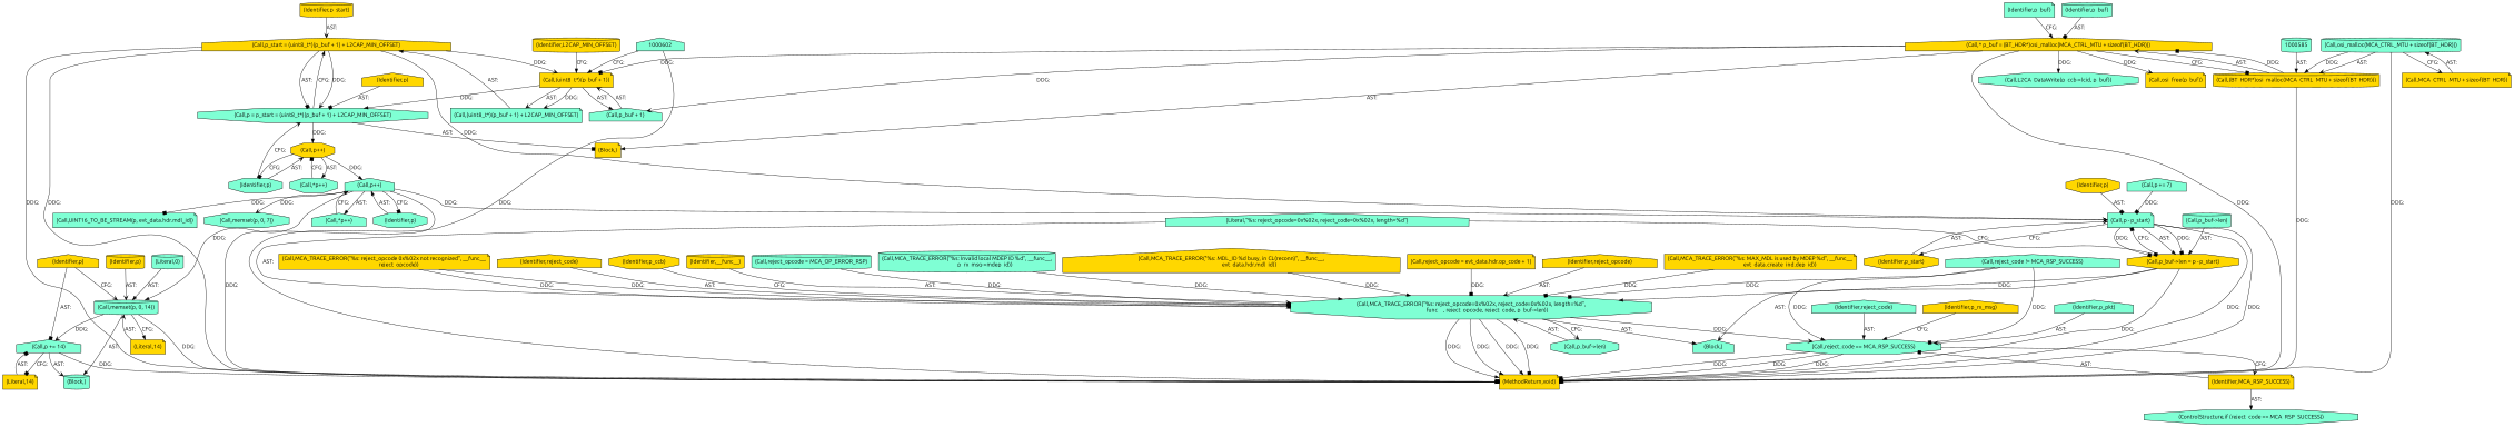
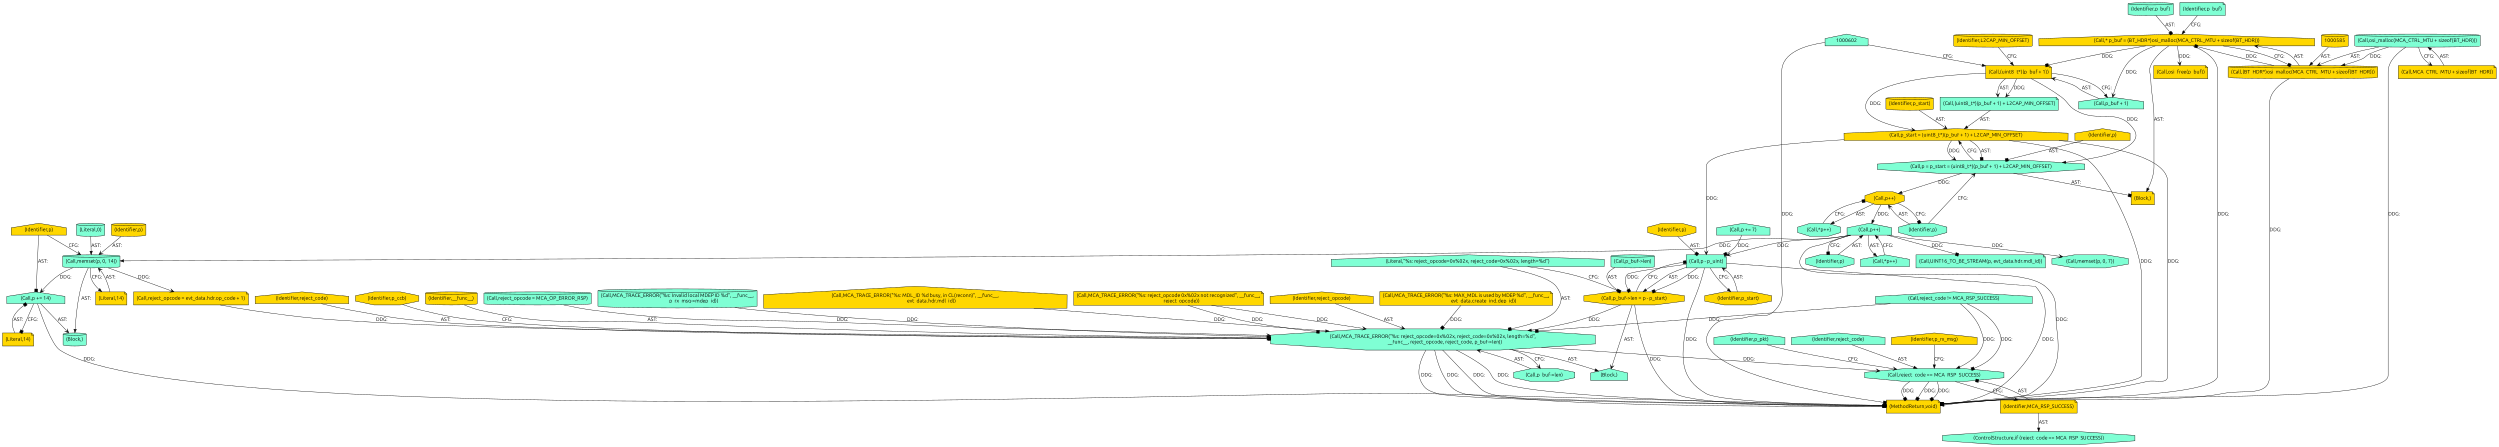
  digraph {
    fontname=Ubuntu
    node [fillcolor=aquamarine fontname=Ubuntu shape=house style=filled]
    edge [arrowhead=box fontname=Ubuntu]
    n1 [label="(Call,memset(p, 0, 14))" shape=cylinder]
    n2 [label="(Call,p += 14)"]
    n3 [fillcolor=gold label="(MethodReturn,void)" shape=note]
    n4 [fillcolor=gold label="(Literal,14)" shape=note]
    n5 [label="(Block,)" shape=cylinder]
    n6 [fillcolor=gold label="(Literal,14)" shape=note]
    n7 [label="(Call,p++)"]
-   n8 [label="(Call,p - p_start)" shape=note]
+   n8 [label="(Call,p - p_uint)" shape=note]
    n9 [label="(Call,UINT16_TO_BE_STREAM(p, evt_data.hdr.mdl_id))" shape=note]
    n10 [label="(Call,memset(p, 0, 7))" shape=octagon]
    n11 [label="(Call,*p++)"]
    n12 [label="(Identifier,p)" shape=octagon]
    n13 [fillcolor=gold label="(Call,p_buf->len = p - p_start)" shape=octagon]
    n14 [fillcolor=gold label="(Identifier,p_start)" shape=octagon]
    n15 [fillcolor=gold label="(Call,p++)" shape=octagon]
    n16 [label="(Identifier,p)" shape=octagon]
    n17 [label="(Call,*p++)" shape=octagon]
    n18 [label="(Call,p = p_start = (uint8_t*)(p_buf + 1) + L2CAP_MIN_OFFSET)" shape=octagon]
    n19 [fillcolor=gold label="(Call,p_start = (uint8_t*)(p_buf + 1) + L2CAP_MIN_OFFSET)"]
    n20 [fillcolor=gold label="(Block,)" shape=note]
    n21 [label="(Call,(uint8_t*)(p_buf + 1) + L2CAP_MIN_OFFSET)" shape=note]
    n22 [fillcolor=gold label="(Call,(uint8_t*)(p_buf + 1))" shape=note]
    n23 [label="(Call,p_buf + 1)"]
    n24 [fillcolor=gold label="(Call,* p_buf = (BT_HDR*)osi_malloc(MCA_CTRL_MTU + sizeof(BT_HDR)))"]
    n25 [fillcolor=gold label="(Call,(BT_HDR*)osi_malloc(MCA_CTRL_MTU + sizeof(BT_HDR)))" shape=cylinder]
-   n26 [label="(Call,L2CA_DataWrite(p_ccb->lcid, p_buf))" shape=octagon]
    n27 [fillcolor=gold label="(Call,osi_free(p_buf))" shape=note]
    n28 [label="(Call,osi_malloc(MCA_CTRL_MTU + sizeof(BT_HDR)))" shape=cylinder]
    n29 [fillcolor=gold label="(Call,MCA_CTRL_MTU + sizeof(BT_HDR))" shape=note]
    n30 [label="(Call,MCA_TRACE_ERROR(\"%s: reject_opcode=0x%02x, reject_code=0x%02x, length=%d\",\n                      __func__, reject_opcode, reject_code, p_buf->len))" shape=octagon]
    n31 [label="(Block,)"]
    n32 [label="(Call,reject_code == MCA_RSP_SUCCESS)" shape=octagon]
    n33 [label="(Call,p_buf->len)" shape=octagon]
    n34 [fillcolor=gold label="(Identifier,MCA_RSP_SUCCESS)" shape=note]
    n35 [label="(ControlStructure,if (reject_code == MCA_RSP_SUCCESS))" shape=octagon]
    n36 [fillcolor=gold label="(Call,MCA_TRACE_ERROR(\"%s: reject_opcode 0x%02x not recognized\", __func__,\n                        reject_opcode))" shape=note]
    n37 [fillcolor=gold label="(Identifier,reject_code)"]
    n38 [label="(Literal,0)" shape=cylinder]
    n39 [fillcolor=gold label="(Identifier,p)"]
    n40 [fillcolor=gold label="(Identifier,p_start)" shape=cylinder]
    n41 [fillcolor=gold label="(Identifier,p)" shape=octagon]
    n42 [fillcolor=gold label="(Identifier,p_ccb)" shape=octagon]
    n43 [label="(Identifier,reject_code)"]
    n44 [fillcolor=gold label="(Identifier,L2CAP_MIN_OFFSET)" shape=cylinder]
    n45 [fillcolor=gold label="(Identifier,__func__)" shape=cylinder]
    n46 [fillcolor=gold label="(Identifier,p_rx_msg)"]
    n47 [label="(Call,reject_opcode = MCA_OP_ERROR_RSP)" shape=cylinder]
    n48 [label="(Call,MCA_TRACE_ERROR(\"%s: Invalid local MDEP ID %d\", __func__,\n                              p_rx_msg->mdep_id))" shape=cylinder]
    n49 [fillcolor=gold label="(Call,MCA_TRACE_ERROR(\"%s: MDL_ID %d busy, in CL(reconn)\", __func__,\n                              evt_data.hdr.mdl_id))"]
    n50 [fillcolor=gold label="(Identifier,p)"]
    n51 [fillcolor=gold label="(Call,reject_opcode = evt_data.hdr.op_code + 1)" shape=note]
    n52 [label="(Identifier,p_buf)" shape=cylinder]
    n53 [fillcolor=gold label="(Identifier,p)" shape=cylinder]
    n54 [label="(Identifier,p_buf)" shape=note]
    n55 [label="(Call,p_buf->len)" shape=cylinder]
    n56 [fillcolor=gold label="(Identifier,reject_opcode)"]
    n57 [fillcolor=gold label="(Call,MCA_TRACE_ERROR(\"%s: MAX_MDL is used by MDEP %d\", __func__,\n                                evt_data.create_ind.dep_id))" shape=note]
    n58 [label="(Literal,\"%s: reject_opcode=0x%02x, reject_code=0x%02x, length=%d\")"]
    n59 [label="(Call,p += 7)"]
    n60 [label="(Call,reject_code != MCA_RSP_SUCCESS)"]
    n61 [label="(Identifier,p_pkt)"]
    1000602
-   1000585 [shape=cylinder]
+   1000585 [fillcolor=gold shape=cylinder]
    n1 -> n2 [arrowhead=vee label="DDG: "]
-   n1 -> n3 [arrowhead=vee label="DDG: "]
+   n1 -> n51 [arrowhead=vee label="DDG: "]
    n1 -> n4 [arrowhead=normal label="CFG: "]
    n1 -> n5 [arrowhead=normal label="AST: "]
    n2 -> n3 [label="DDG: "]
    n2 -> n5 [arrowhead=vee label="AST: "]
    n2 -> n6 [label="CFG: "]
    n4 -> n1 [arrowhead=vee label="AST: "]
    n6 -> n2 [label="AST: "]
    n7 -> n1 [arrowhead=normal label="DDG: "]
    n7 -> n3 [arrowhead=normal label="DDG: "]
    n7 -> n8 [arrowhead=vee label="DDG: "]
    n7 -> n9 [label="DDG: "]
    n7 -> n10 [arrowhead=vee label="DDG: "]
    n7 -> n11 [arrowhead=normal label="AST: "]
    n7 -> n12 [label="CFG: "]
    n8 -> n3 [arrowhead=normal label="DDG: "]
    n8 -> n3 [arrowhead=vee label="DDG: "]
    n8 -> n13 [arrowhead=normal label="AST: "]
    n8 -> n13 [label="DDG: "]
    n8 -> n13 [label="DDG: "]
    n8 -> n14 [arrowhead=normal label="CFG: "]
    n11 -> n7 [arrowhead=normal label="CFG: "]
    n12 -> n7 [arrowhead=normal label="AST: "]
    n13 -> n3 [label="DDG: "]
    n13 -> n8 [label="CFG: "]
    n13 -> n30 [arrowhead=normal label="DDG: "]
    n13 -> n31 [arrowhead=vee label="AST: "]
    n14 -> n8 [arrowhead=vee label="AST: "]
    n15 -> n7 [arrowhead=normal label="DDG: "]
    n15 -> n16 [label="CFG: "]
    n15 -> n17 [arrowhead=normal label="AST: "]
    n16 -> n15 [arrowhead=vee label="AST: "]
    n16 -> n18 [arrowhead=vee label="CFG: "]
    n17 -> n15 [label="CFG: "]
    n18 -> n15 [arrowhead=normal label="DDG: "]
    n18 -> n19 [arrowhead=normal label="CFG: "]
    n18 -> n20 [label="AST: "]
    n19 -> n3 [arrowhead=normal label="DDG: "]
    n19 -> n3 [label="DDG: "]
    n19 -> n8 [arrowhead=vee label="DDG: "]
    n19 -> n18 [label="AST: "]
    n19 -> n18 [arrowhead=vee label="DDG: "]
    n21 -> n19 [arrowhead=normal label="AST: "]
    n22 -> n18 [arrowhead=normal label="DDG: "]
-   n19 -> n22 [arrowhead=vee label="DDG: "]
+   n22 -> n19 [arrowhead=vee label="DDG: "]
    n22 -> n21 [arrowhead=vee label="AST: "]
    n22 -> n21 [arrowhead=vee label="DDG: "]
-   n22 -> n23 [arrowhead=normal label="AST: "]
+   n22 -> n23 [arrowhead=normal label="CFG: "]
    n23 -> n22 [arrowhead=vee label="AST: "]
    n24 -> n3 [label="DDG: "]
    n24 -> n20 [arrowhead=normal label="AST: "]
    n24 -> n22 [label="DDG: "]
    n24 -> n23 [arrowhead=vee label="DDG: "]
    n24 -> n25 [label="CFG: "]
-   n24 -> n26 [arrowhead=normal label="DDG: "]
    n24 -> n27 [arrowhead=vee label="DDG: "]
    n25 -> n3 [label="DDG: "]
    n25 -> n24 [arrowhead=vee label="AST: "]
    n25 -> n24 [label="DDG: "]
    n28 -> n3 [label="DDG: "]
    n28 -> n25 [arrowhead=vee label="AST: "]
    n28 -> n25 [arrowhead=normal label="DDG: "]
    n28 -> n29 [arrowhead=vee label="CFG: "]
    n29 -> n28 [arrowhead=normal label="AST: "]
    n30 -> n3 [arrowhead=normal label="DDG: "]
    n30 -> n3 [arrowhead=normal label="DDG: "]
    n30 -> n3 [arrowhead=normal label="DDG: "]
    n30 -> n3 [label="DDG: "]
    n30 -> n31 [arrowhead=normal label="AST: "]
    n30 -> n32 [arrowhead=vee label="DDG: "]
    n30 -> n33 [arrowhead=vee label="CFG: "]
    n32 -> n3 [label="DDG: "]
    n32 -> n3 [label="DDG: "]
    n32 -> n3 [label="DDG: "]
    n32 -> n34 [arrowhead=vee label="CFG: "]
    n33 -> n30 [arrowhead=vee label="AST: "]
    n34 -> n32 [label="AST: "]
    n34 -> n35 [arrowhead=normal label="AST: "]
    n36 -> n30 [label="DDG: "]
    n36 -> n30 [arrowhead=vee label="DDG: "]
    n37 -> n30 [label="AST: "]
    n38 -> n1 [arrowhead=normal label="AST: "]
    n39 -> n1 [arrowhead=vee label="CFG: "]
    n39 -> n2 [label="AST: "]
    n40 -> n19 [arrowhead=vee label="AST: "]
    n41 -> n8 [label="AST: "]
    n42 -> n30 [label="CFG: "]
    n43 -> n32 [arrowhead=normal label="AST: "]
    n44 -> n22 [arrowhead=normal label="CFG: "]
    n45 -> n30 [arrowhead=vee label="AST: "]
    n46 -> n32 [arrowhead=normal label="CFG: "]
    n47 -> n30 [arrowhead=vee label="DDG: "]
    n48 -> n30 [arrowhead=normal label="DDG: "]
    n49 -> n30 [arrowhead=normal label="DDG: "]
    n50 -> n18 [label="AST: "]
    n51 -> n30 [label="DDG: "]
    n52 -> n24 [label="AST: "]
    n53 -> n1 [arrowhead=vee label="AST: "]
    n54 -> n24 [arrowhead=normal label="CFG: "]
    n55 -> n13 [arrowhead=normal label="AST: "]
    n56 -> n30 [arrowhead=vee label="AST: "]
    n57 -> n30 [label="DDG: "]
    n58 -> n13 [label="CFG: "]
    n58 -> n30 [label="AST: "]
    n59 -> n8 [label="DDG: "]
    n60 -> n30 [label="DDG: "]
    n60 -> n32 [arrowhead=normal label="DDG: "]
    n60 -> n32 [label="DDG: "]
-   n61 -> n32 [arrowhead=vee label="AST: "]
+   n61 -> n32 [arrowhead=vee label="CFG: "]
    1000602 -> n3 [label="DDG: "]
    1000602 -> n22 [arrowhead=normal label="CFG: "]
    1000585 -> n25 [arrowhead=normal label="AST: "]
  }
